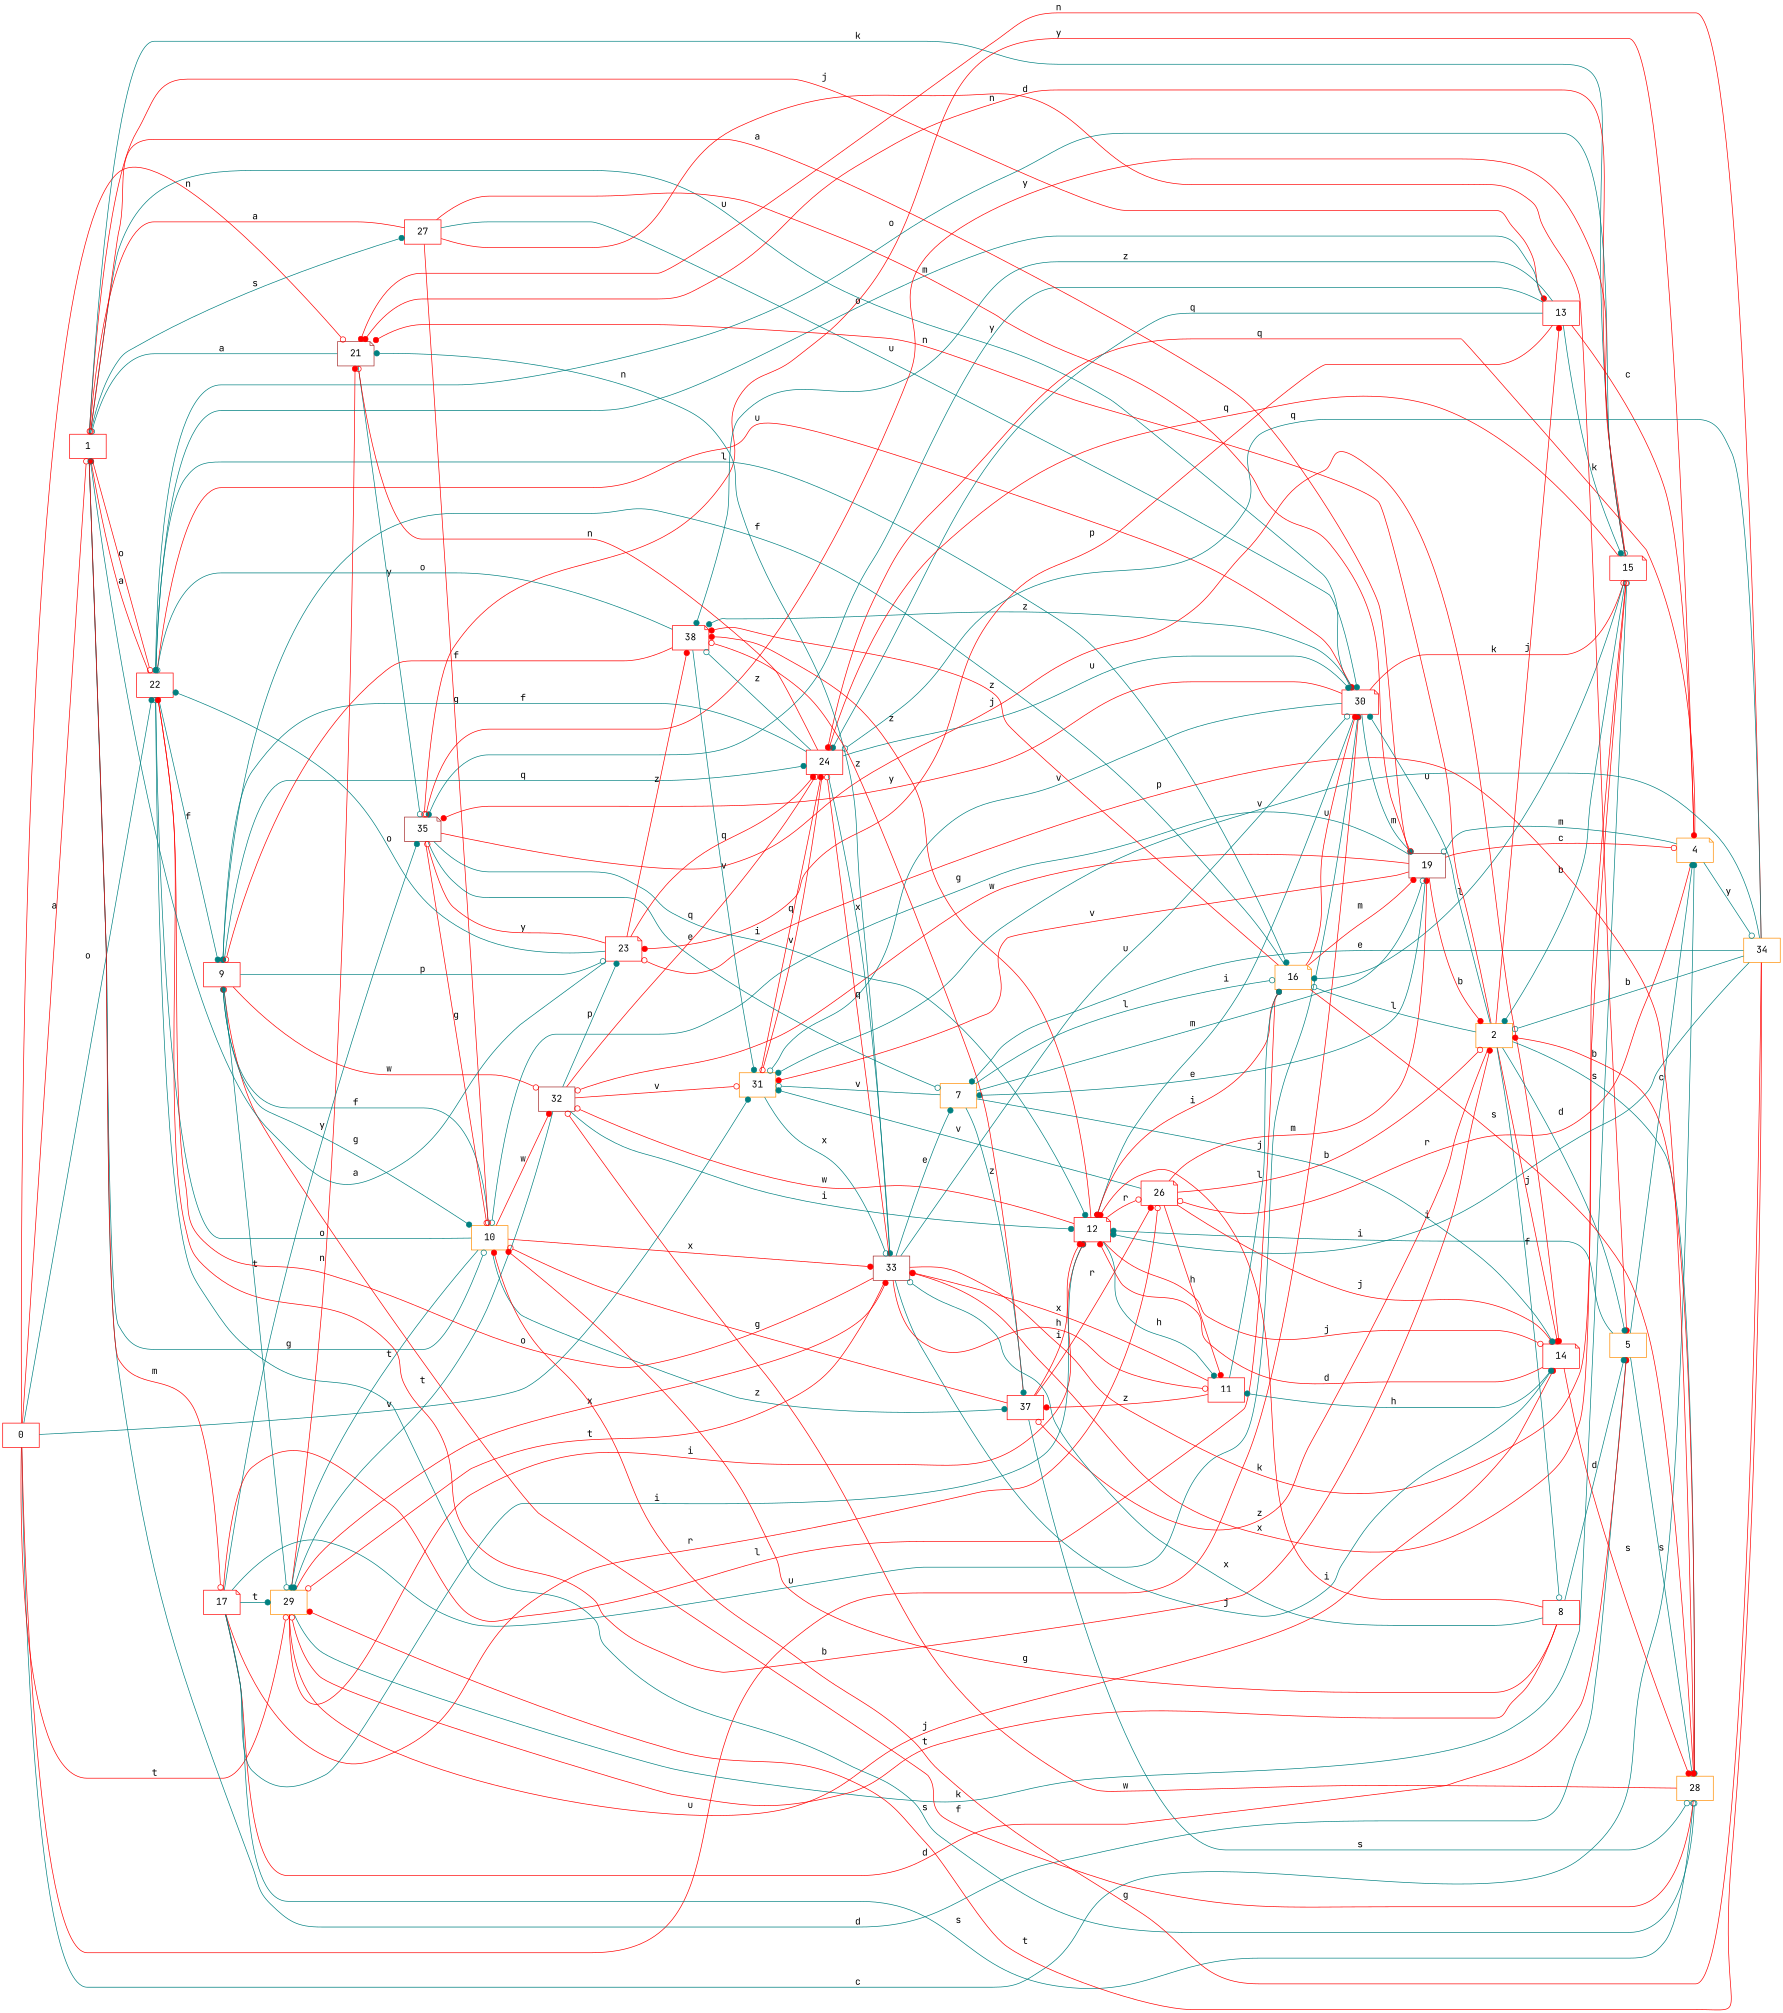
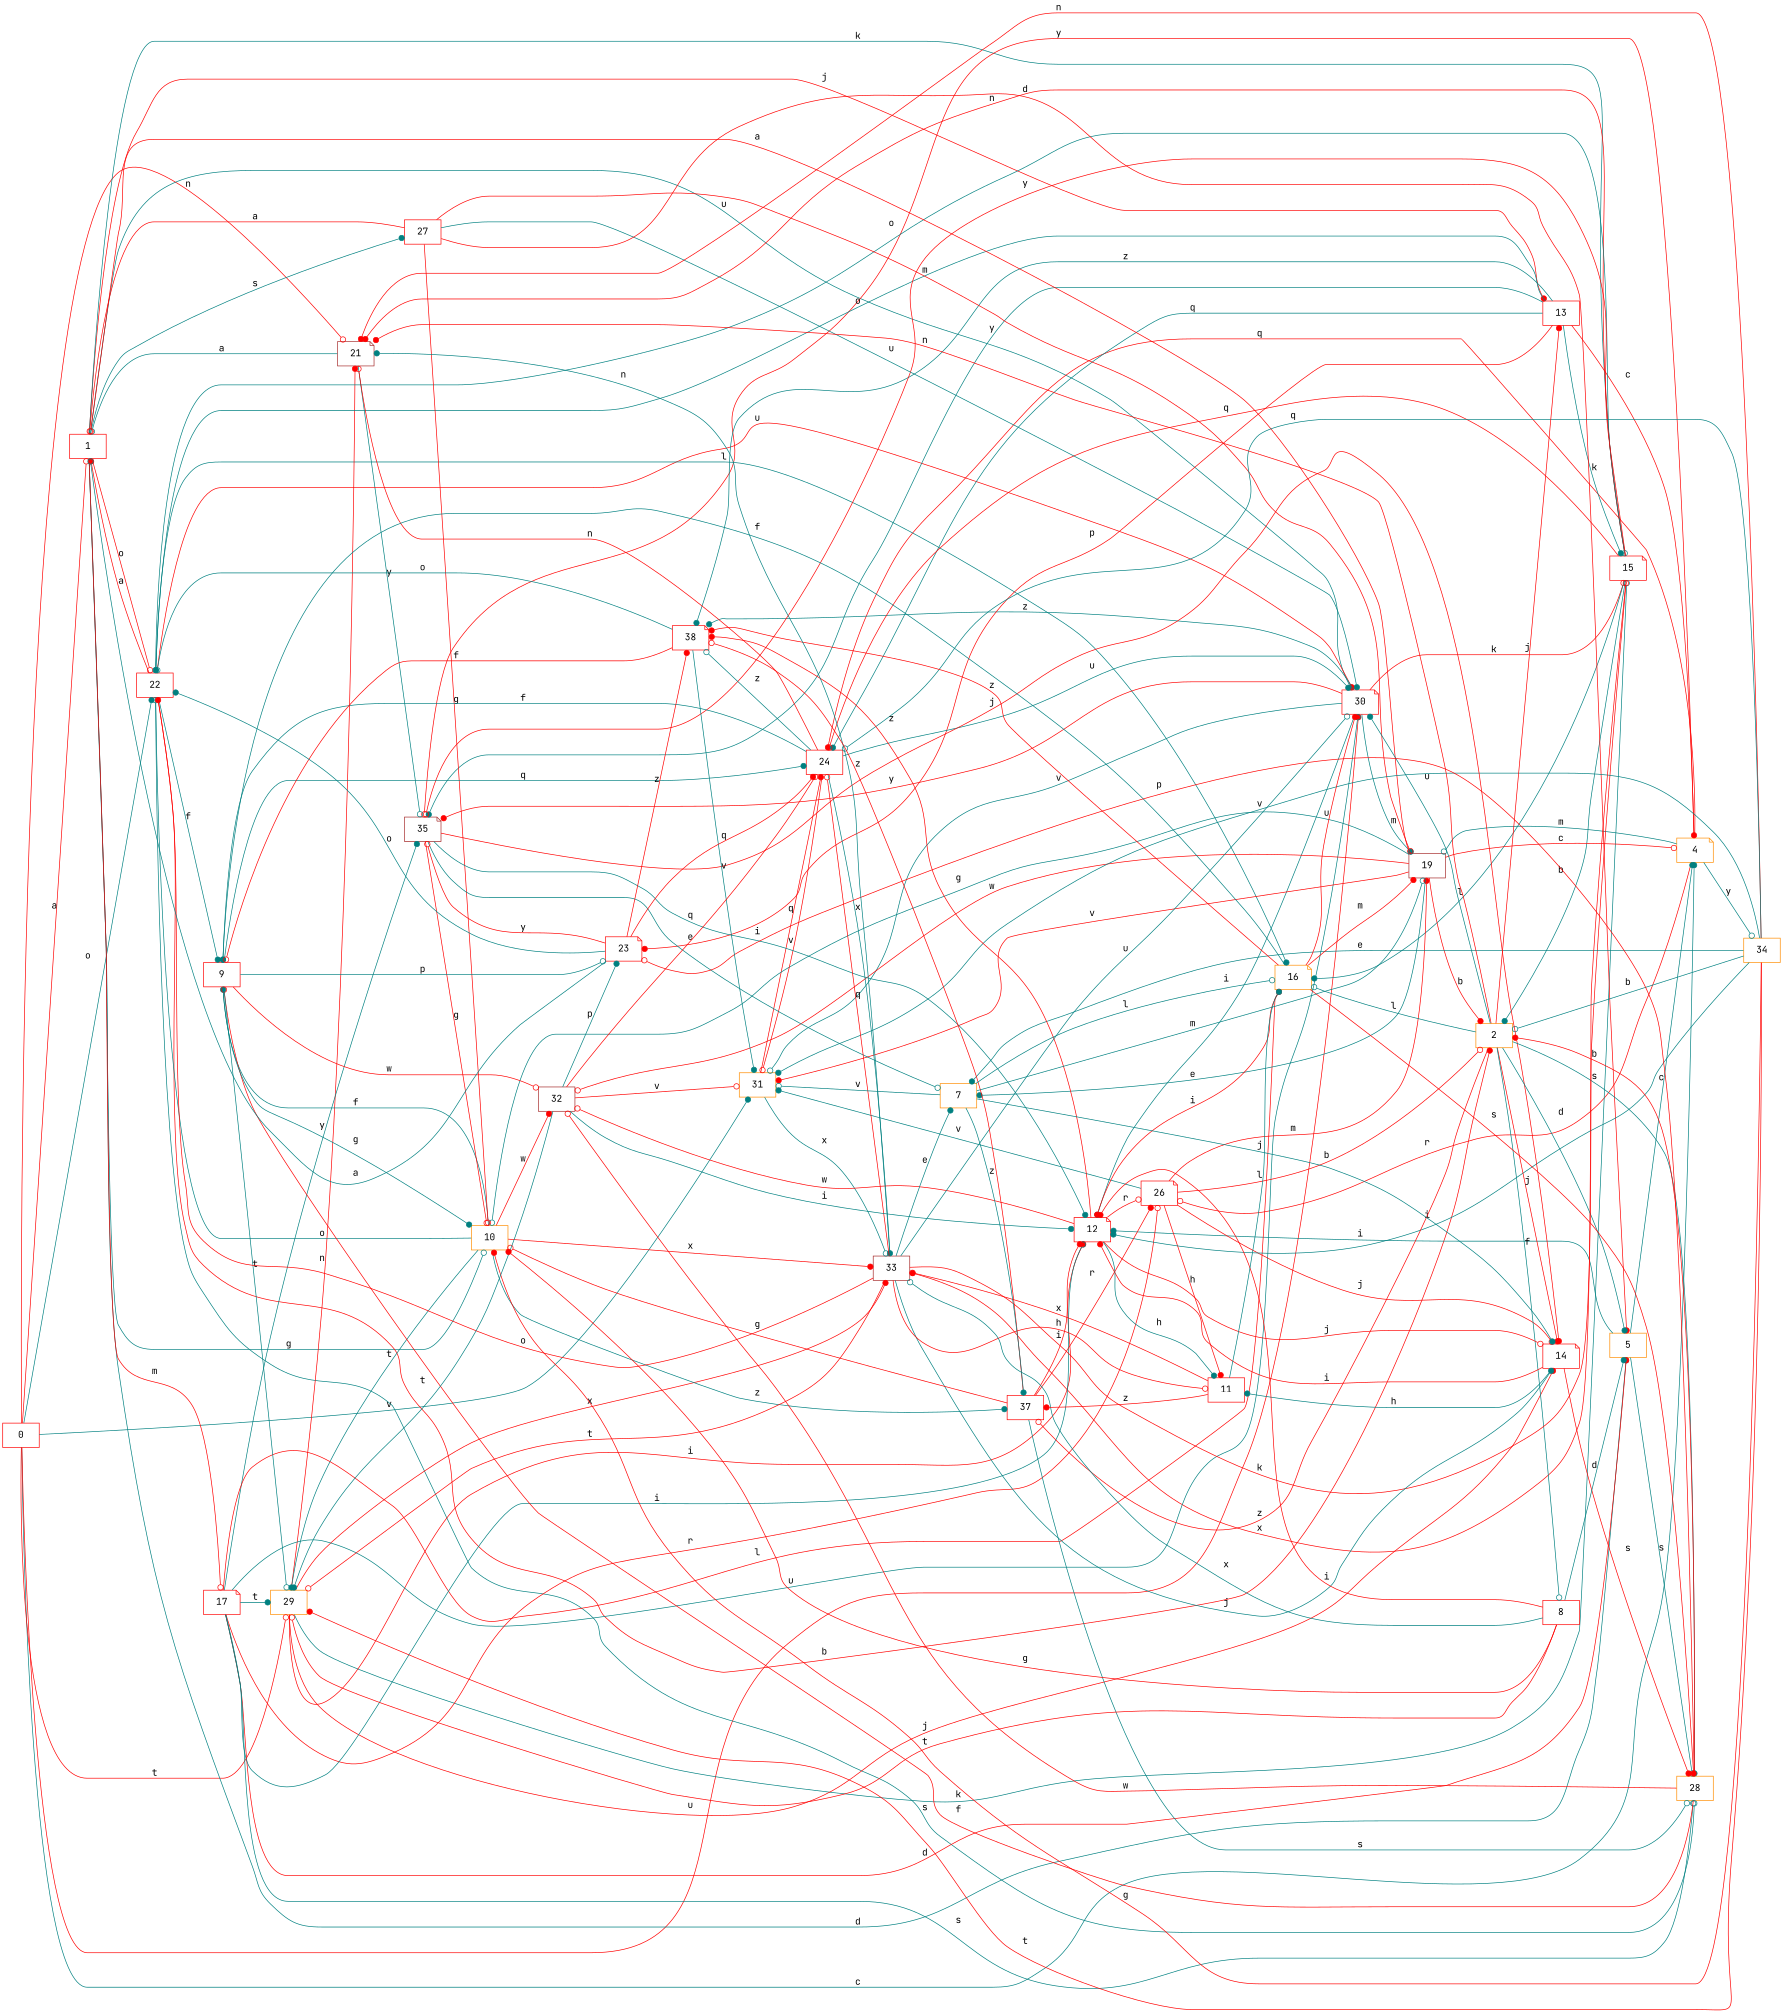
  strict digraph {
    fontname="JetBrains Mono"
    rankdir=LR
    node [color=red fontname="JetBrains Mono" shape=box]
    edge [arrowhead=dot color=red fontname="JetBrains Mono"]
    0
    1
    4 [color=darkorange shape=note]
    21 [color=brown shape=note]
    22
    29 [color=darkorange]
    30 [shape=note]
    31 [color=darkorange]
    n9 [color=darkorange label=5]
    10 [color=darkorange]
    13
    15 [shape=note]
    17 [shape=note]
    27
    19 [color=brown]
    24
    26 [shape=note]
    34 [color=darkorange]
    35 [color=brown shape=note]
    2 [color=darkorange]
    16 [color=darkorange shape=note]
    28 [color=darkorange]
    9
    14 [shape=note]
    12 [shape=note]
    33 [color=brown]
    38 [shape=note]
    37
    32 [color=brown]
    23 [shape=note]
    8
    11
    7 [color=darkorange]
    0 -> 1 [arrowhead=odot label=a]
    0 -> 4 [color=teal label=c]
    0 -> 21 [arrowhead=odot label=n]
    0 -> 22 [color=teal label=o]
    0 -> 29 [arrowhead=odot label=t]
    0 -> 30 [label=u]
    0 -> 31 [color=teal label=v]
    1 -> 22 [arrowhead=odot label=o]
    1 -> 30 [color=teal label=u]
    1 -> n9 [arrowhead=odot color=teal label=d]
    1 -> 10 [arrowhead=odot color=teal label=g]
    1 -> 13 [label=j]
    1 -> 15 [arrowhead=odot color=teal label=k]
    1 -> 17 [arrowhead=odot label=m]
    1 -> 27 [color=teal label=s]
    4 -> 19 [arrowhead=odot color=teal label=m]
    4 -> 24 [label=q]
    4 -> 26 [arrowhead=odot label=r]
    4 -> 34 [arrowhead=odot color=teal label=y]
    4 -> 35 [arrowhead=odot label=y]
    21 -> 1 [arrowhead=odot color=teal label=a]
    21 -> 35 [arrowhead=odot color=teal label=y]
    22 -> 1 [label=a]
    22 -> 30 [label=u]
    22 -> 2 [label=b]
    22 -> 16 [color=teal label=l]
    22 -> 28 [arrowhead=odot color=teal label=s]
    22 -> 9 [color=teal label=f]
    29 -> 21 [label=n]
    29 -> 15 [arrowhead=odot color=teal label=k]
    29 -> 14 [label=j]
    29 -> 12 [label=i]
    29 -> 33 [label=x]
    30 -> 31 [arrowhead=odot color=teal label=v]
    30 -> 15 [arrowhead=odot label=k]
    30 -> 19 [color=teal label=m]
    30 -> 35 [label=y]
    30 -> 12 [color=teal label=i]
    30 -> 38 [color=teal label=z]
    31 -> 24 [label=q]
    31 -> 33 [arrowhead=odot color=teal label=x]
    n9 -> 4 [color=teal label=c]
    n9 -> 28 [arrowhead=odot color=teal label=s]
    n9 -> 12 [color=teal label=i]
    10 -> 22 [arrowhead=odot color=teal label=o]
    10 -> 29 [color=teal label=t]
    10 -> 9 [color=teal label=f]
    10 -> 33 [label=x]
    10 -> 37 [color=teal label=z]
    10 -> 32 [label=w]
    13 -> 4 [label=c]
    13 -> 22 [color=teal label=o]
    13 -> 15 [color=teal label=k]
    13 -> 24 [color=teal label=q]
    13 -> 35 [color=teal label=y]
    13 -> 38 [color=teal label=z]
    13 -> 23 [label=p]
    15 -> 21 [label=n]
    15 -> 22 [arrowhead=odot color=teal label=o]
    15 -> 24 [arrowhead=odot label=q]
    15 -> 35 [arrowhead=odot label=y]
    15 -> 2 [color=teal label=b]
    15 -> 16 [color=teal label=l]
    15 -> 33 [label=x]
    17 -> 29 [color=teal label=t]
    17 -> 30 [arrowhead=odot color=teal label=u]
    17 -> n9 [label=d]
    17 -> 26 [arrowhead=odot label=r]
    17 -> 35 [color=teal label=y]
    17 -> 16 [arrowhead=odot label=l]
    17 -> 28 [arrowhead=odot color=teal label=s]
    17 -> 12 [arrowhead=odot color=teal label=i]
    27 -> 1 [arrowhead=odot label=a]
    27 -> 30 [color=teal label=u]
    27 -> n9 [label=d]
    27 -> 10 [arrowhead=odot label=g]
    27 -> 19 [arrowhead=odot label=m]
    19 -> 1 [arrowhead=odot label=a]
    19 -> 4 [arrowhead=odot label=c]
    19 -> 31 [label=v]
    19 -> 10 [arrowhead=odot color=teal label=g]
    19 -> 2 [label=b]
    19 -> 32 [arrowhead=odot label=w]
    19 -> 7 [color=teal label=e]
    24 -> 21 [arrowhead=odot label=n]
    24 -> 30 [color=teal label=u]
    24 -> 31 [arrowhead=odot label=v]
    24 -> 9 [color=teal label=f]
    24 -> 33 [color=teal label=x]
    24 -> 38 [arrowhead=odot color=teal label=z]
    26 -> 31 [color=teal label=v]
    26 -> 19 [label=m]
    26 -> 2 [arrowhead=odot label=b]
    26 -> 14 [arrowhead=odot label=j]
    26 -> 11 [label=h]
    34 -> 21 [label=n]
    34 -> 29 [label=t]
    34 -> 31 [color=teal label=v]
    34 -> 10 [label=g]
    34 -> 24 [arrowhead=odot color=teal label=q]
    34 -> 2 [arrowhead=odot color=teal label=b]
    34 -> 12 [color=teal label=i]
    34 -> 7 [color=teal label=e]
    35 -> 10 [arrowhead=odot label=g]
    35 -> 14 [label=j]
    35 -> 12 [color=teal label=i]
    35 -> 7 [arrowhead=odot color=teal label=e]
    2 -> 21 [label=n]
    2 -> 30 [color=teal label=u]
    2 -> n9 [color=teal label=d]
    2 -> 13 [label=j]
    2 -> 16 [arrowhead=odot color=teal label=l]
    2 -> 28 [color=teal label=s]
    2 -> 14 [label=j]
    2 -> 37 [arrowhead=odot label=z]
    2 -> 8 [arrowhead=odot color=teal label=f]
    16 -> 30 [label=u]
    16 -> 19 [label=m]
    16 -> 28 [label=s]
    16 -> 9 [color=teal label=f]
    16 -> 12 [label=i]
    16 -> 38 [label=z]
    28 -> 2 [label=b]
    28 -> 9 [arrowhead=odot label=f]
    28 -> 32 [arrowhead=odot label=w]
    28 -> 23 [arrowhead=odot label=p]
    9 -> 29 [arrowhead=odot color=teal label=t]
    9 -> 10 [color=teal label=g]
    9 -> 24 [color=teal label=q]
    9 -> 32 [arrowhead=odot label=w]
    9 -> 23 [arrowhead=odot color=teal label=p]
    14 -> 28 [label=s]
-   14 -> 12 [label=d]
+   14 -> 12 [label=i]
    14 -> 11 [color=teal label=h]
    12 -> 26 [arrowhead=odot label=r]
    12 -> 14 [arrowhead=odot label=j]
    12 -> 38 [label=z]
    12 -> 32 [arrowhead=odot label=w]
    12 -> 11 [color=teal label=h]
    33 -> 21 [color=teal label=n]
    33 -> 22 [label=o]
    33 -> 29 [arrowhead=odot label=t]
    33 -> 30 [arrowhead=odot color=teal label=u]
    33 -> 15 [arrowhead=odot label=k]
    33 -> 24 [arrowhead=odot label=q]
    33 -> 14 [color=teal label=j]
    33 -> 11 [arrowhead=odot label=h]
    33 -> 7 [color=teal label=e]
    38 -> 22 [arrowhead=odot color=teal label=o]
    38 -> 31 [color=teal label=v]
    38 -> 9 [arrowhead=odot label=f]
    37 -> 10 [arrowhead=odot label=g]
    37 -> 26 [label=r]
    37 -> 28 [arrowhead=odot color=teal label=s]
    37 -> 12 [label=i]
    37 -> 38 [arrowhead=odot label=z]
    32 -> 29 [color=teal label=t]
    32 -> 31 [arrowhead=odot label=v]
    32 -> 24 [arrowhead=odot label=q]
    32 -> 12 [color=teal label=i]
    32 -> 23 [color=teal label=p]
    23 -> 1 [arrowhead=odot color=teal label=a]
    23 -> 22 [color=teal label=o]
    23 -> 24 [label=q]
    23 -> 35 [arrowhead=odot label=y]
    23 -> 38 [label=z]
    8 -> 29 [arrowhead=odot label=t]
    8 -> n9 [color=teal label=d]
    8 -> 10 [label=g]
    8 -> 12 [label=i]
    8 -> 33 [arrowhead=odot color=teal label=x]
    11 -> 16 [color=teal label=l]
    11 -> 33 [arrowhead=odot label=x]
    11 -> 37 [label=z]
    7 -> 31 [arrowhead=odot color=teal label=v]
    7 -> 19 [arrowhead=odot color=teal label=m]
    7 -> 16 [arrowhead=odot color=teal label=l]
    7 -> 14 [color=teal label=j]
    7 -> 37 [color=teal label=z]
  }
